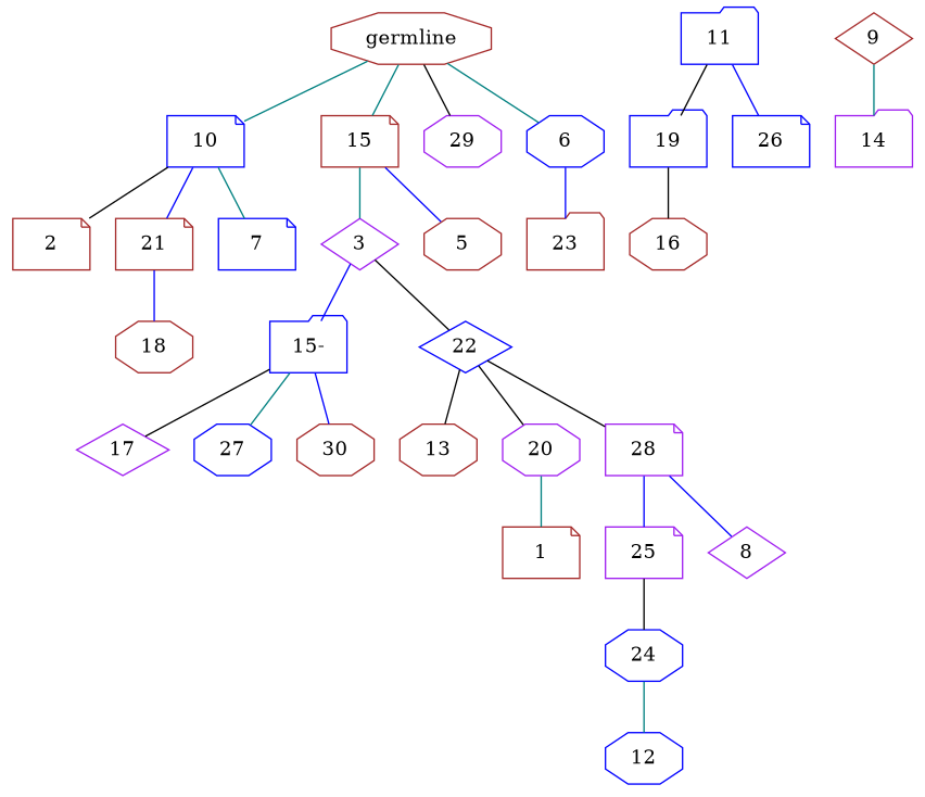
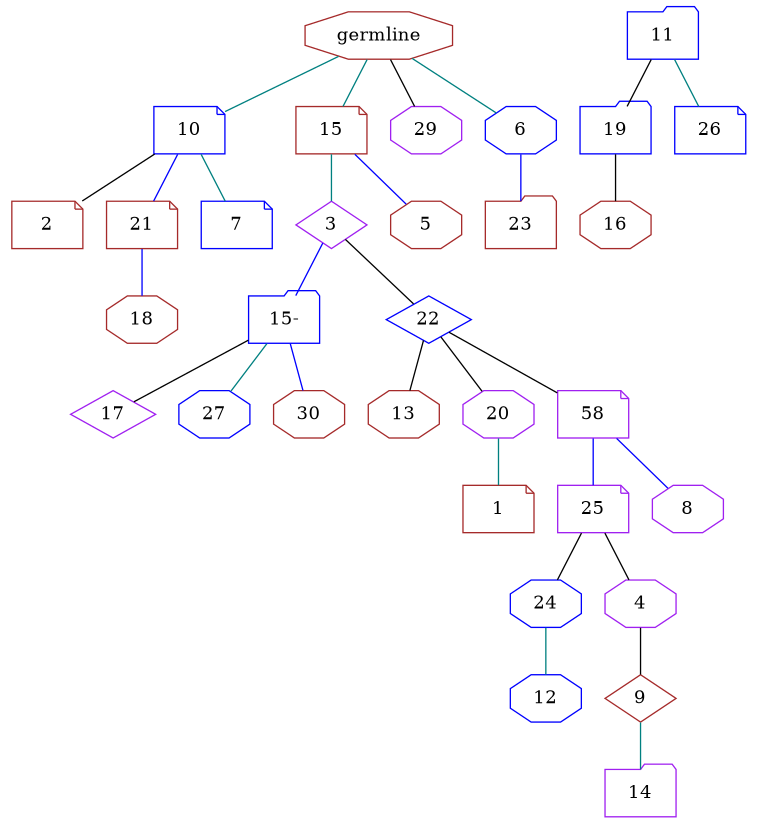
  graph {
    node [color=brown shape=octagon]
    edge [color=black]
    n1 [label=germline]
    n2 [color=blue label=10 shape=note]
    n3 [label=15 shape=note]
    n4 [color=purple label=29]
    n5 [color=blue label=6]
    n6 [label=2 shape=note]
    n7 [label=21 shape=note]
    n8 [color=blue label=7 shape=note]
    n9 [color=purple label=3 shape=diamond]
    n10 [label=5]
    n11 [label=23 shape=folder]
    n12 [label=18]
    n13 [color=blue label="15-" shape=folder]
    n14 [color=blue label=22 shape=diamond]
    n15 [color=purple label=17 shape=diamond]
    n16 [color=blue label=27]
    n17 [label=30]
    n18 [label=13]
    n19 [color=purple label=20]
-   n20 [color=purple label=28 shape=note]
+   n20 [color=purple label=58 shape=note]
    n21 [label=1 shape=note]
    n22 [color=purple label=25 shape=note]
-   n23 [color=purple label=8 shape=diamond]
+   n23 [color=purple label=8]
    n24 [color=blue label=11 shape=folder]
    n25 [color=blue label=19 shape=folder]
    n26 [color=blue label=26 shape=note]
    n27 [label=16]
    n28 [color=blue label=24]
+   n29 [color=purple label=4]
    n30 [color=blue label=12]
    n31 [label=9 shape=diamond]
    n32 [color=purple label=14 shape=folder]
    n1 -- n2 [color=teal]
    n1 -- n3 [color=teal]
    n1 -- n4
    n1 -- n5 [color=teal]
    n2 -- n6
    n2 -- n7 [color=blue]
    n2 -- n8 [color=teal]
    n3 -- n9 [color=teal]
    n3 -- n10 [color=blue]
    n5 -- n11 [color=blue]
    n7 -- n12 [color=blue]
    n9 -- n13 [color=blue]
    n9 -- n14
    n13 -- n15
    n13 -- n16 [color=teal]
    n13 -- n17 [color=blue]
    n14 -- n18
    n14 -- n19
    n14 -- n20
    n19 -- n21 [color=teal]
    n20 -- n22 [color=blue]
    n20 -- n23 [color=blue]
    n22 -- n28
+   n22 -- n29
    n24 -- n25
-   n24 -- n26 [color=blue]
+   n24 -- n26 [color=teal]
    n25 -- n27
    n28 -- n30 [color=teal]
+   n29 -- n31
    n31 -- n32 [color=teal]
  }
